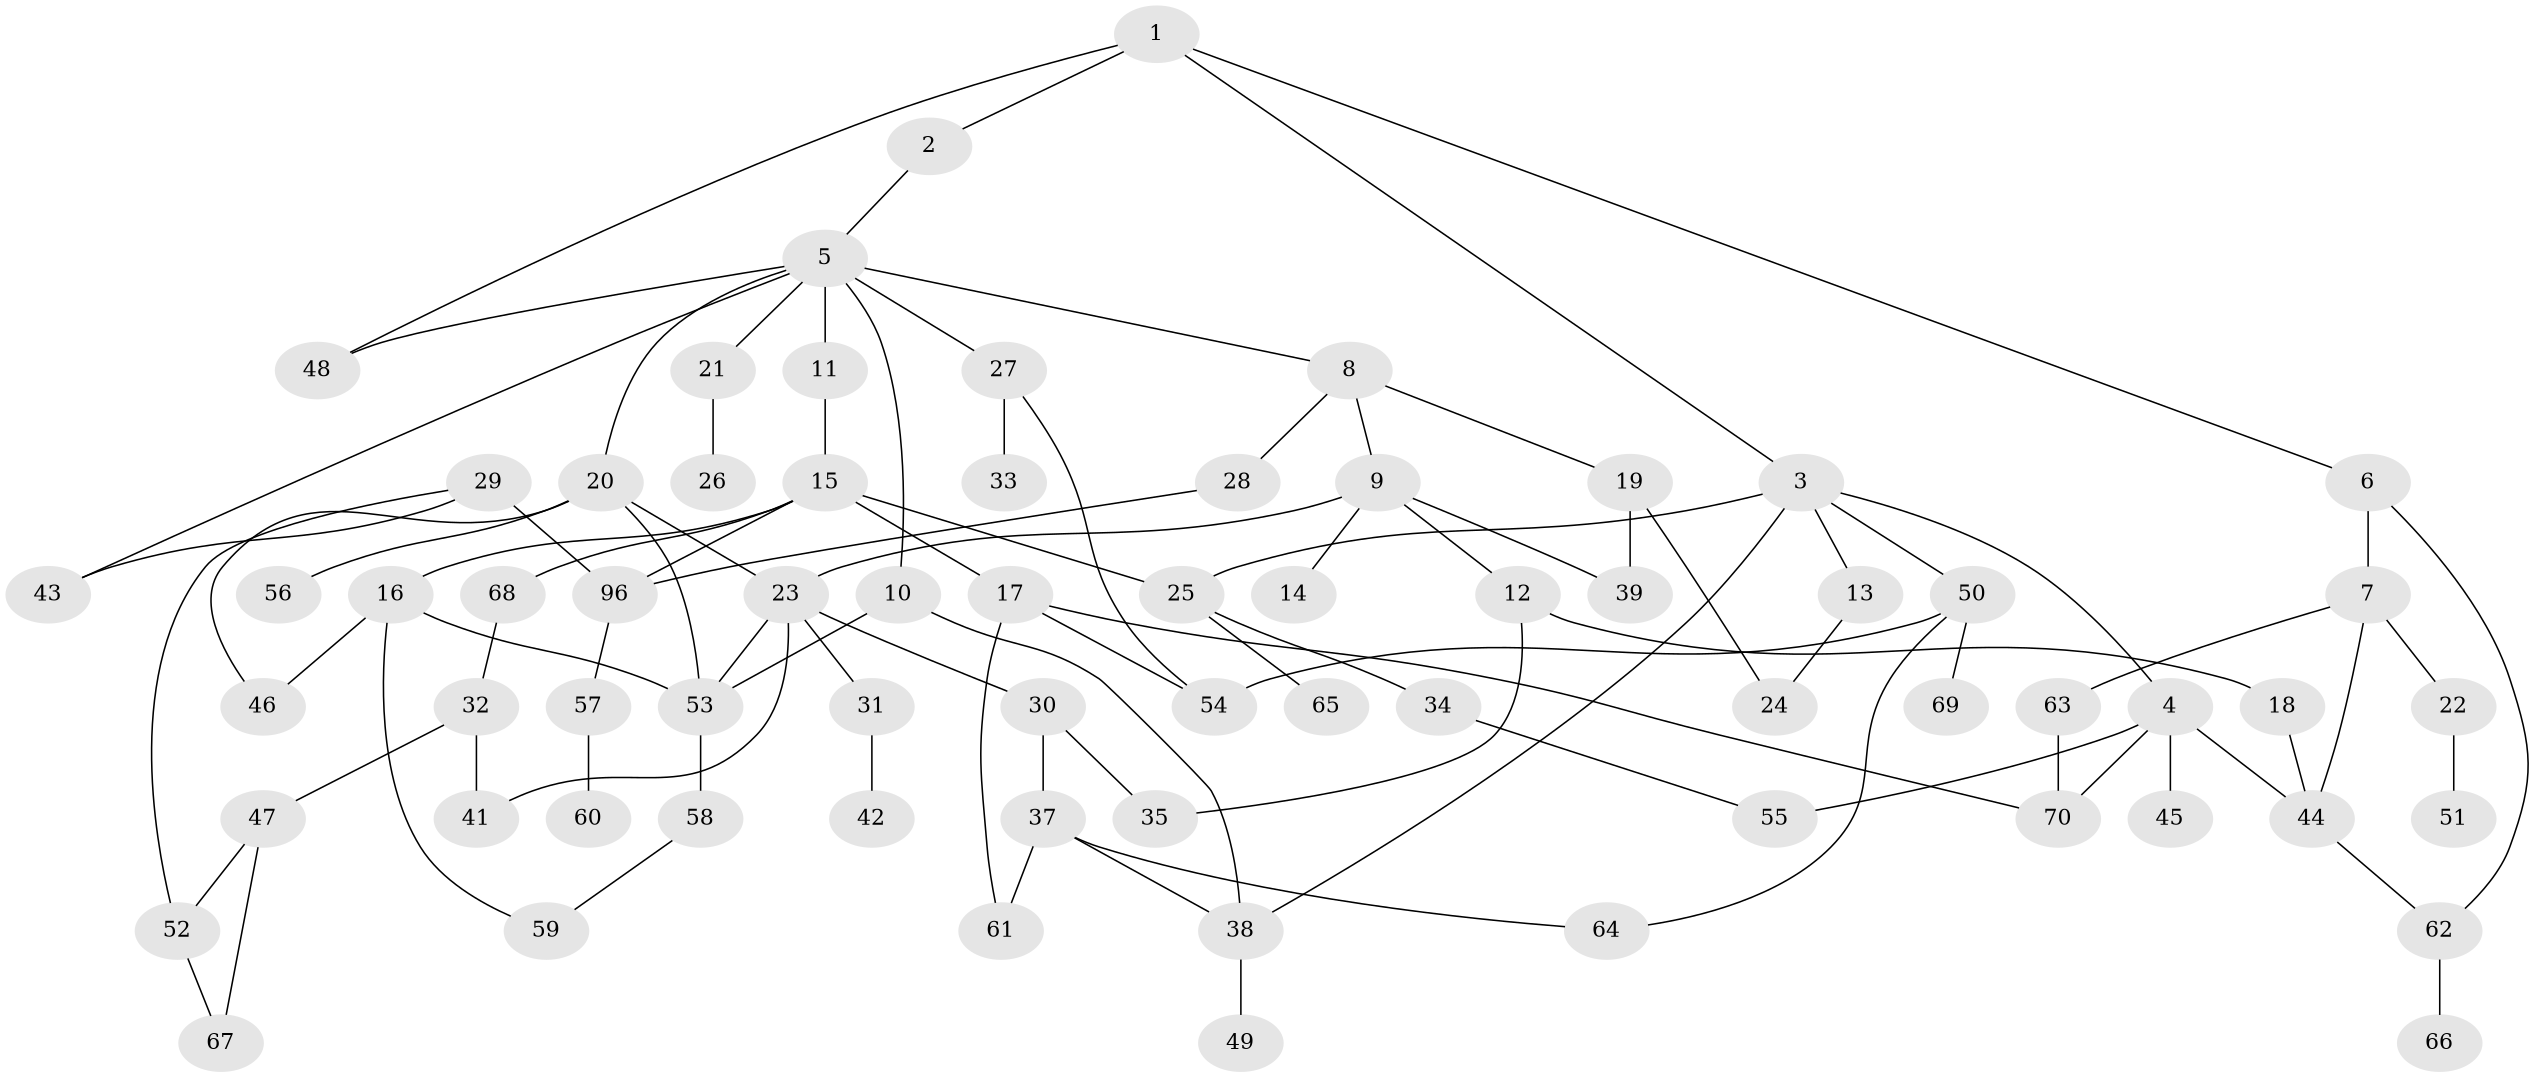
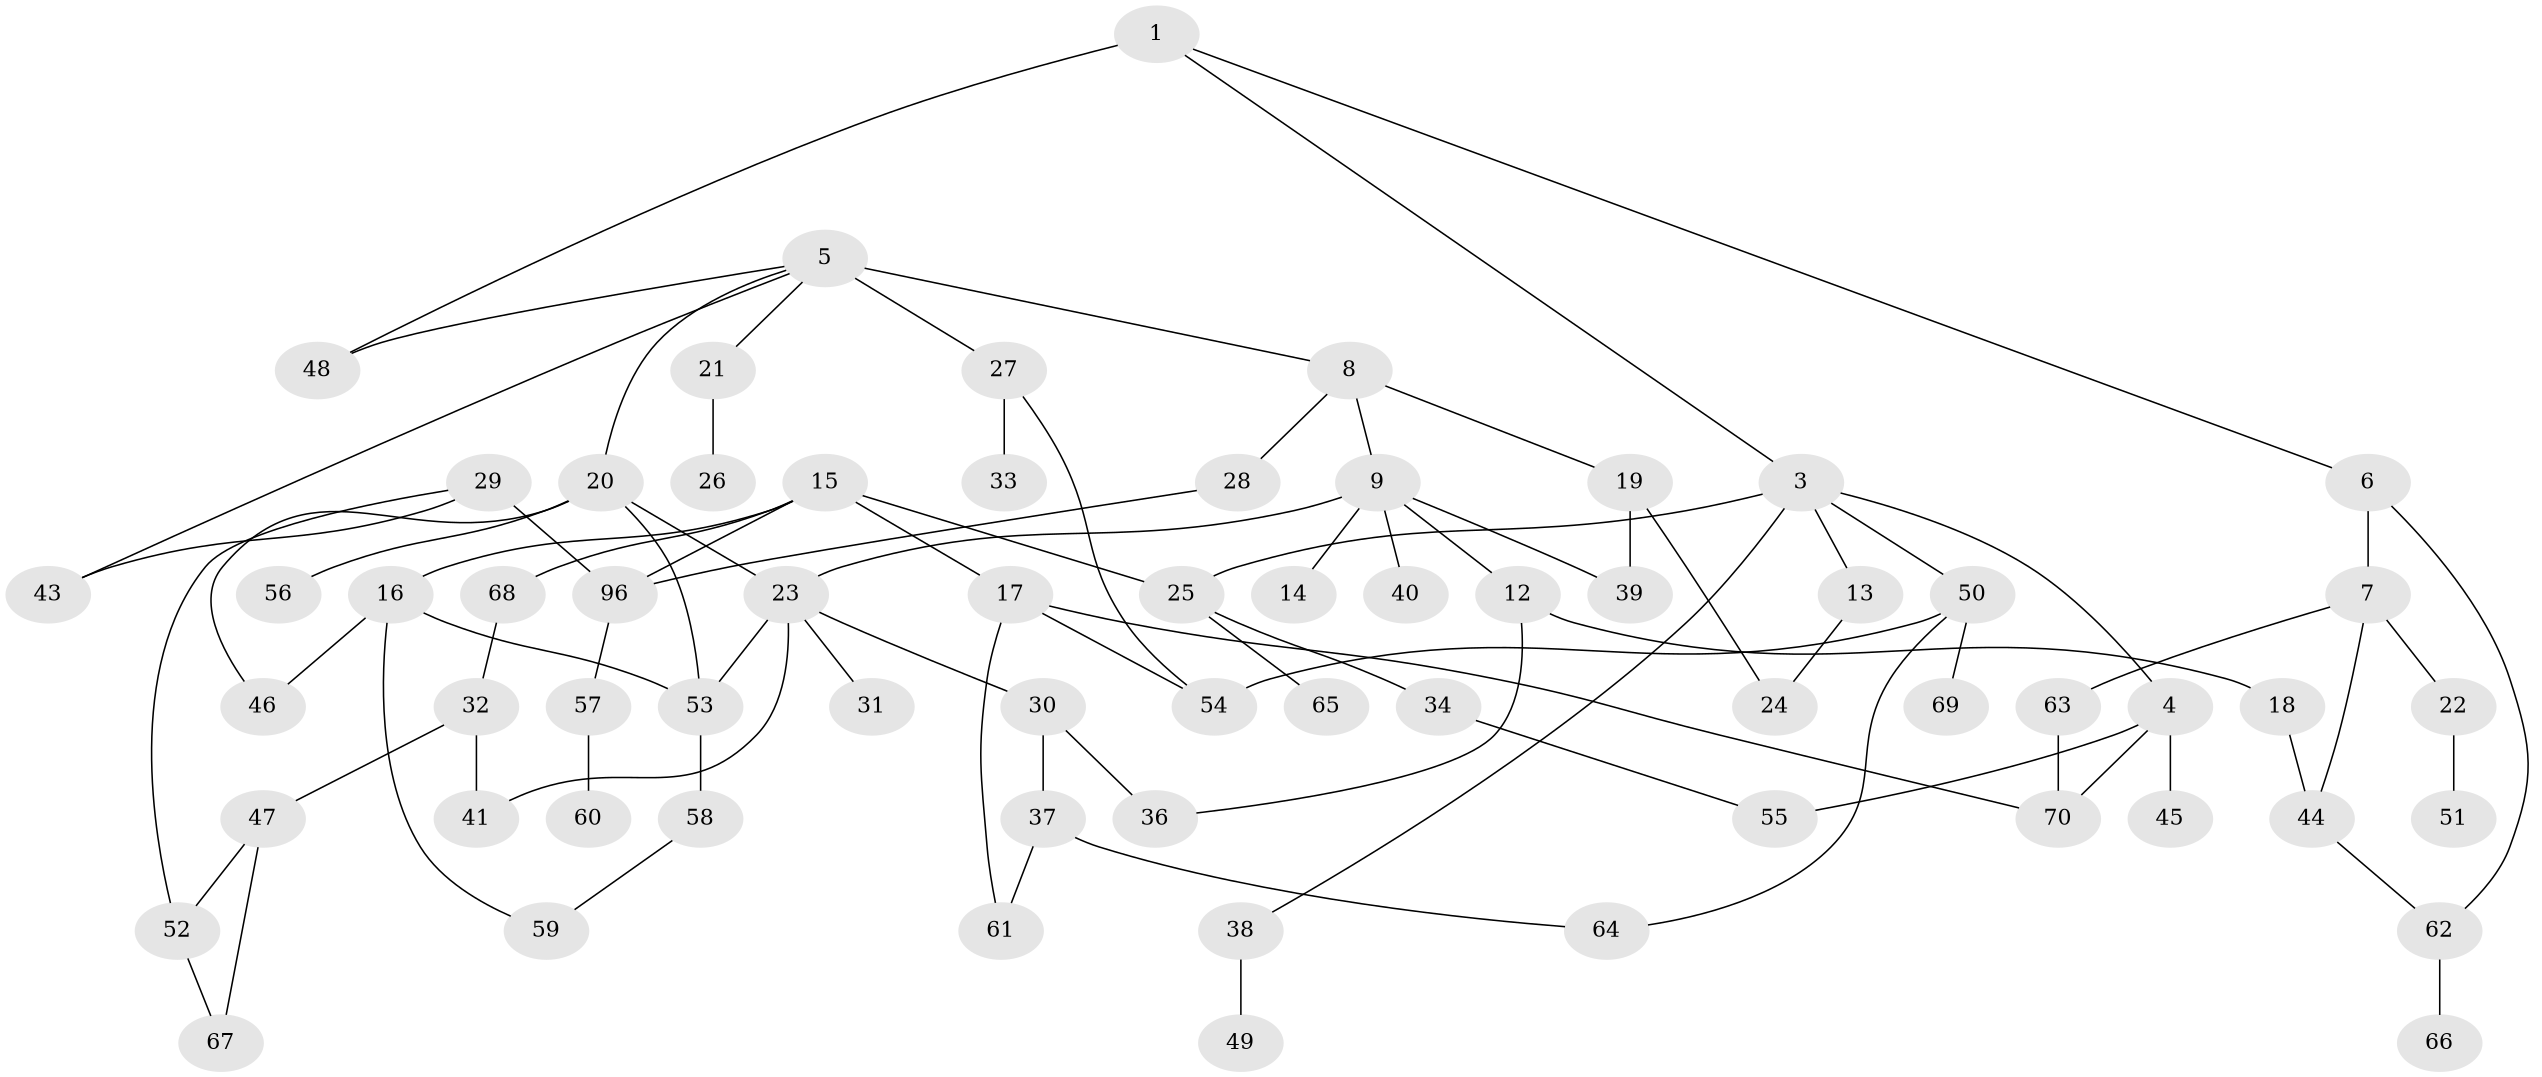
  graph {
    node [color=gray90 style=filled]
    1
-   2
    3
    6
    48
    5
    4
    13
    25
    38
    50
    7
    62
    8
-   10
-   11
    20
    21
    27
    43
    44
    45
    55
    70
    24
    34
    65
    49
    54
    64
    69
    9
    19
    28
    53
    15
    23
    46
    56
    26
    33
    22
    63
    66
    51
    12
    14
    39
+   40
    n50 [label=96]
    18
-   35
+   35 [label=36]
    30
    31
    41
    58
    16
    17
    68
    32
    47
    59
    61
    57
    29
    52
    37
-   42
    67
    60
-   1 -- 2
    1 -- 3
    1 -- 6
    1 -- 48
-   2 -- 5
    3 -- 4
    3 -- 13
    3 -- 25
    3 -- 38
    3 -- 50
    6 -- 7
    6 -- 62
    5 -- 48
    5 -- 8
-   5 -- 10
-   5 -- 11
    5 -- 20
    5 -- 21
    5 -- 27
    5 -- 43
-   4 -- 44
    4 -- 45
    4 -- 55
    4 -- 70
    13 -- 24
    25 -- 34
    25 -- 65
    38 -- 49
    50 -- 54
    50 -- 64
    50 -- 69
    7 -- 44
    7 -- 22
    7 -- 63
    62 -- 66
    8 -- 9
    8 -- 19
    8 -- 28
-   10 -- 38
-   10 -- 53
-   11 -- 15
    20 -- 53
    20 -- 23
    20 -- 46
    20 -- 56
    21 -- 26
    27 -- 54
    27 -- 33
    44 -- 62
    34 -- 55
    9 -- 23
    9 -- 12
    9 -- 14
    9 -- 39
+   9 -- 40
    19 -- 24
    19 -- 39
    28 -- n50
    53 -- 58
    15 -- 25
    15 -- n50
    15 -- 16
    15 -- 17
    15 -- 68
    23 -- 53
    23 -- 30
    23 -- 31
    23 -- 41
    22 -- 51
    63 -- 70
    12 -- 18
    12 -- 35
    n50 -- 57
    18 -- 44
    30 -- 35
    30 -- 37
-   31 -- 42
    58 -- 59
    16 -- 53
    16 -- 46
    16 -- 59
    17 -- 70
    17 -- 54
    17 -- 61
    68 -- 32
    32 -- 41
    32 -- 47
    47 -- 52
    47 -- 67
    57 -- 60
    29 -- 43
    29 -- n50
    29 -- 52
    52 -- 67
-   37 -- 38
    37 -- 64
    37 -- 61
  }
